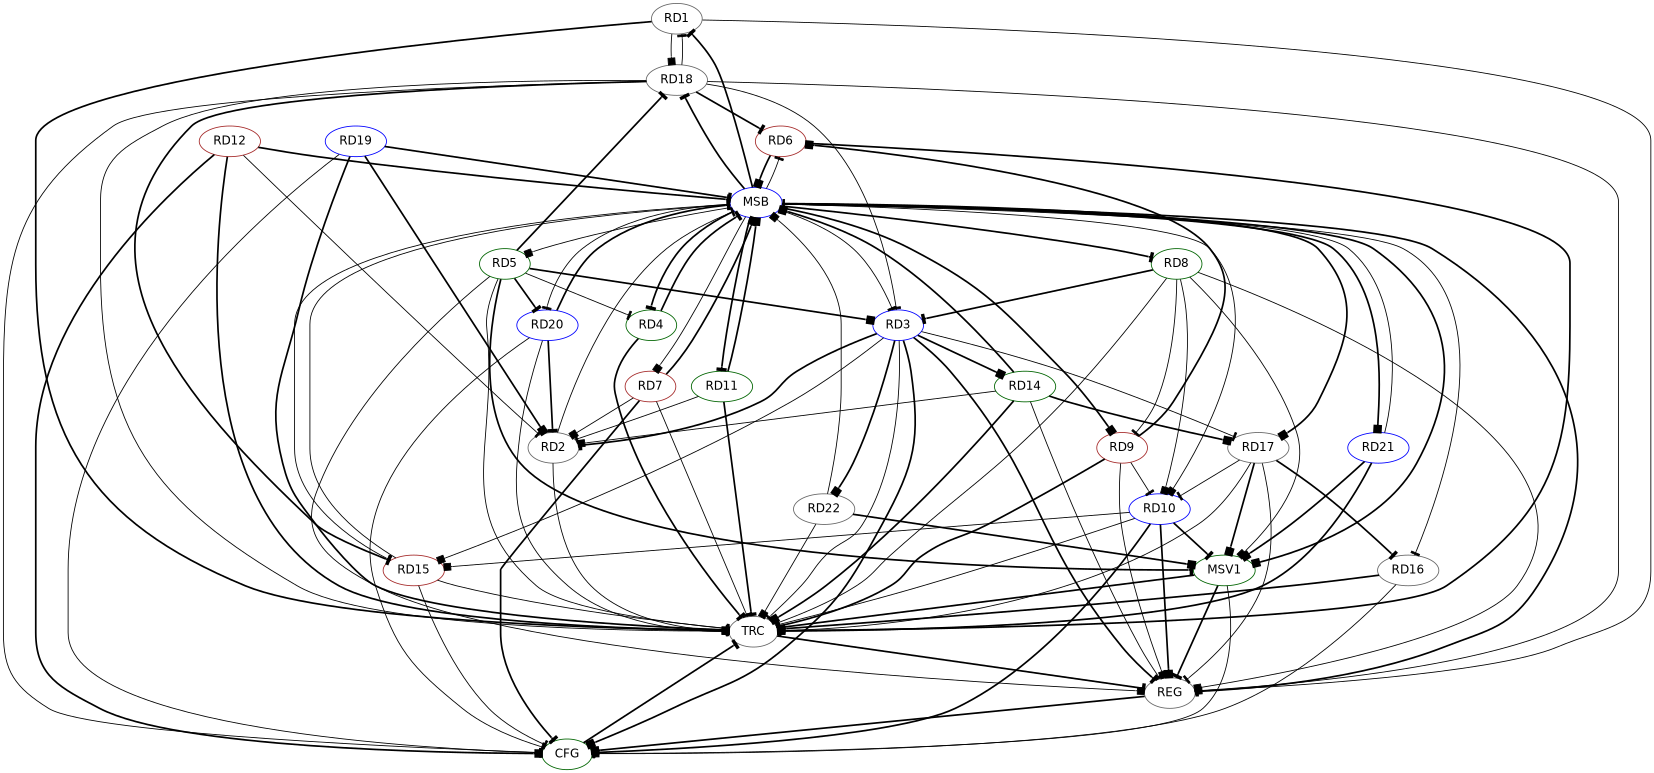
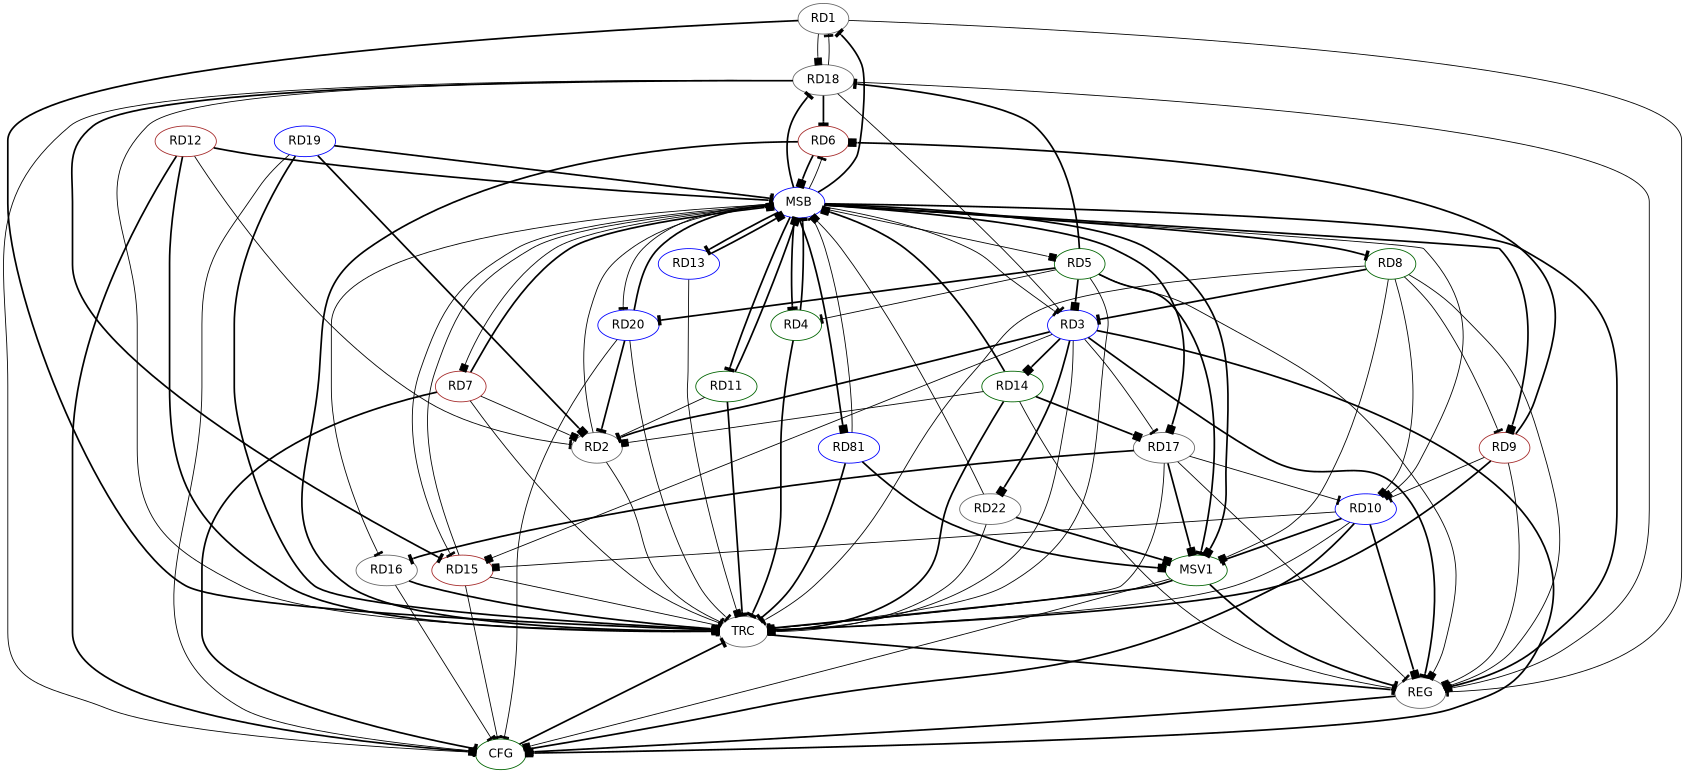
  strict digraph {
    fontname="DejaVu Sans"
    node [color=gray40 fontname="DejaVu Sans"]
    edge [arrowhead=tee fontname="DejaVu Sans" style=bold]
    n1 [label=RD1]
    n2 [label=RD18]
    n3 [label=REG]
    n4 [label=TRC]
    n5 [color=blue label=RD3]
    n6 [color=brown label=RD15]
    n7 [color=darkgreen label=CFG]
    n8 [color=brown label=RD6]
    n9 [label=RD2]
    n10 [color=blue label=MSB]
    n11 [color=brown label=RD9]
    n12 [label=RD17]
    n13 [color=darkgreen label=RD4]
    n14 [color=darkgreen label=RD5]
    n15 [color=blue label=RD20]
    n16 [color=darkgreen label=MSV1]
    n17 [color=brown label=RD7]
    n18 [color=darkgreen label=RD8]
    n19 [color=blue label=RD10]
    n20 [color=darkgreen label=RD11]
+   n21 [color=blue label=RD13]
    n22 [label=RD16]
-   n23 [color=blue label=RD21]
+   n23 [color=blue label=RD81]
    n24 [color=darkgreen label=RD14]
    n25 [label=RD22]
    n26 [color=brown label=RD12]
    n27 [color=blue label=RD19]
    n1 -> n2 [arrowhead=box style=solid]
    n1 -> n3 [style=solid]
    n1 -> n4 [arrowhead=box]
    n2 -> n1 [style=solid]
    n2 -> n3 [arrowhead=box style=solid]
    n2 -> n4 [arrowhead=box style=solid]
    n2 -> n5 [style=solid]
    n2 -> n6
    n2 -> n7 [style=solid]
    n2 -> n8
    n3 -> n7 [arrowhead=box]
    n4 -> n3
    n5 -> n3
    n5 -> n4 [style=solid]
    n5 -> n6 [arrowhead=box style=solid]
    n5 -> n7 [arrowhead=box]
    n5 -> n9
    n5 -> n12 [style=solid]
    n5 -> n24 [arrowhead=box]
    n5 -> n25 [arrowhead=box]
    n6 -> n4 [style=solid]
    n6 -> n7 [style=solid]
    n6 -> n10 [style=solid]
    n7 -> n4
    n8 -> n4 [arrowhead=box]
    n8 -> n10 [arrowhead=box]
    n9 -> n4 [style=solid]
    n9 -> n10 [style=solid]
    n10 -> n1
    n10 -> n2
    n10 -> n3
    n10 -> n5 [style=solid]
    n10 -> n6 [style=solid]
    n10 -> n8 [style=solid]
    n10 -> n11 [arrowhead=box]
    n10 -> n12 [arrowhead=box]
    n10 -> n13
    n10 -> n14 [arrowhead=box style=solid]
    n10 -> n15 [style=solid]
    n10 -> n16 [arrowhead=box]
    n10 -> n17 [arrowhead=box style=solid]
    n10 -> n18
    n10 -> n19 [arrowhead=box style=solid]
    n10 -> n20
+   n10 -> n21
    n10 -> n22 [style=solid]
    n10 -> n23 [arrowhead=box]
    n11 -> n3 [arrowhead=box style=solid]
    n11 -> n4
    n11 -> n8 [arrowhead=box]
    n11 -> n19 [style=solid]
    n12 -> n3 [style=solid]
    n12 -> n4 [arrowhead=box style=solid]
    n12 -> n16 [arrowhead=box]
    n12 -> n19 [style=solid]
    n12 -> n22
    n13 -> n4
    n13 -> n10
    n14 -> n2
    n14 -> n3 [arrowhead=box style=solid]
    n14 -> n4 [style=solid]
    n14 -> n5 [arrowhead=box]
    n14 -> n13 [style=solid]
    n14 -> n15
    n14 -> n16
    n15 -> n4 [style=solid]
    n15 -> n7 [style=solid]
    n15 -> n9
    n15 -> n10
    n16 -> n3
    n16 -> n4
    n16 -> n7 [arrowhead=box style=solid]
    n17 -> n4 [style=solid]
    n17 -> n7
    n17 -> n9 [arrowhead=box style=solid]
    n17 -> n10 [arrowhead=box]
    n18 -> n3 [arrowhead=box style=solid]
    n18 -> n4 [style=solid]
    n18 -> n5
    n18 -> n11 [style=solid]
    n18 -> n16 [arrowhead=box style=solid]
    n18 -> n19 [arrowhead=box style=solid]
    n19 -> n3 [arrowhead=box]
    n19 -> n4 [style=solid]
    n19 -> n6 [arrowhead=box style=solid]
    n19 -> n7
    n19 -> n16
    n20 -> n4
    n20 -> n9 [style=solid]
    n20 -> n10 [arrowhead=box]
+   n21 -> n4 [arrowhead=box style=solid]
+   n21 -> n10 [arrowhead=box]
    n22 -> n4 [arrowhead=box]
    n22 -> n7 [style=solid]
    n23 -> n4
    n23 -> n10 [style=solid]
    n23 -> n16 [arrowhead=box]
    n24 -> n3 [style=solid]
    n24 -> n4 [arrowhead=box]
    n24 -> n9 [arrowhead=box style=solid]
    n24 -> n10 [arrowhead=box]
    n24 -> n12 [arrowhead=box]
    n25 -> n4 [arrowhead=box style=solid]
    n25 -> n10 [arrowhead=box style=solid]
    n25 -> n16 [arrowhead=box]
    n26 -> n4
    n26 -> n7 [arrowhead=box]
    n26 -> n9 [style=solid]
    n26 -> n10
    n27 -> n4
    n27 -> n7 [style=solid]
    n27 -> n9 [arrowhead=box]
    n27 -> n10
  }
